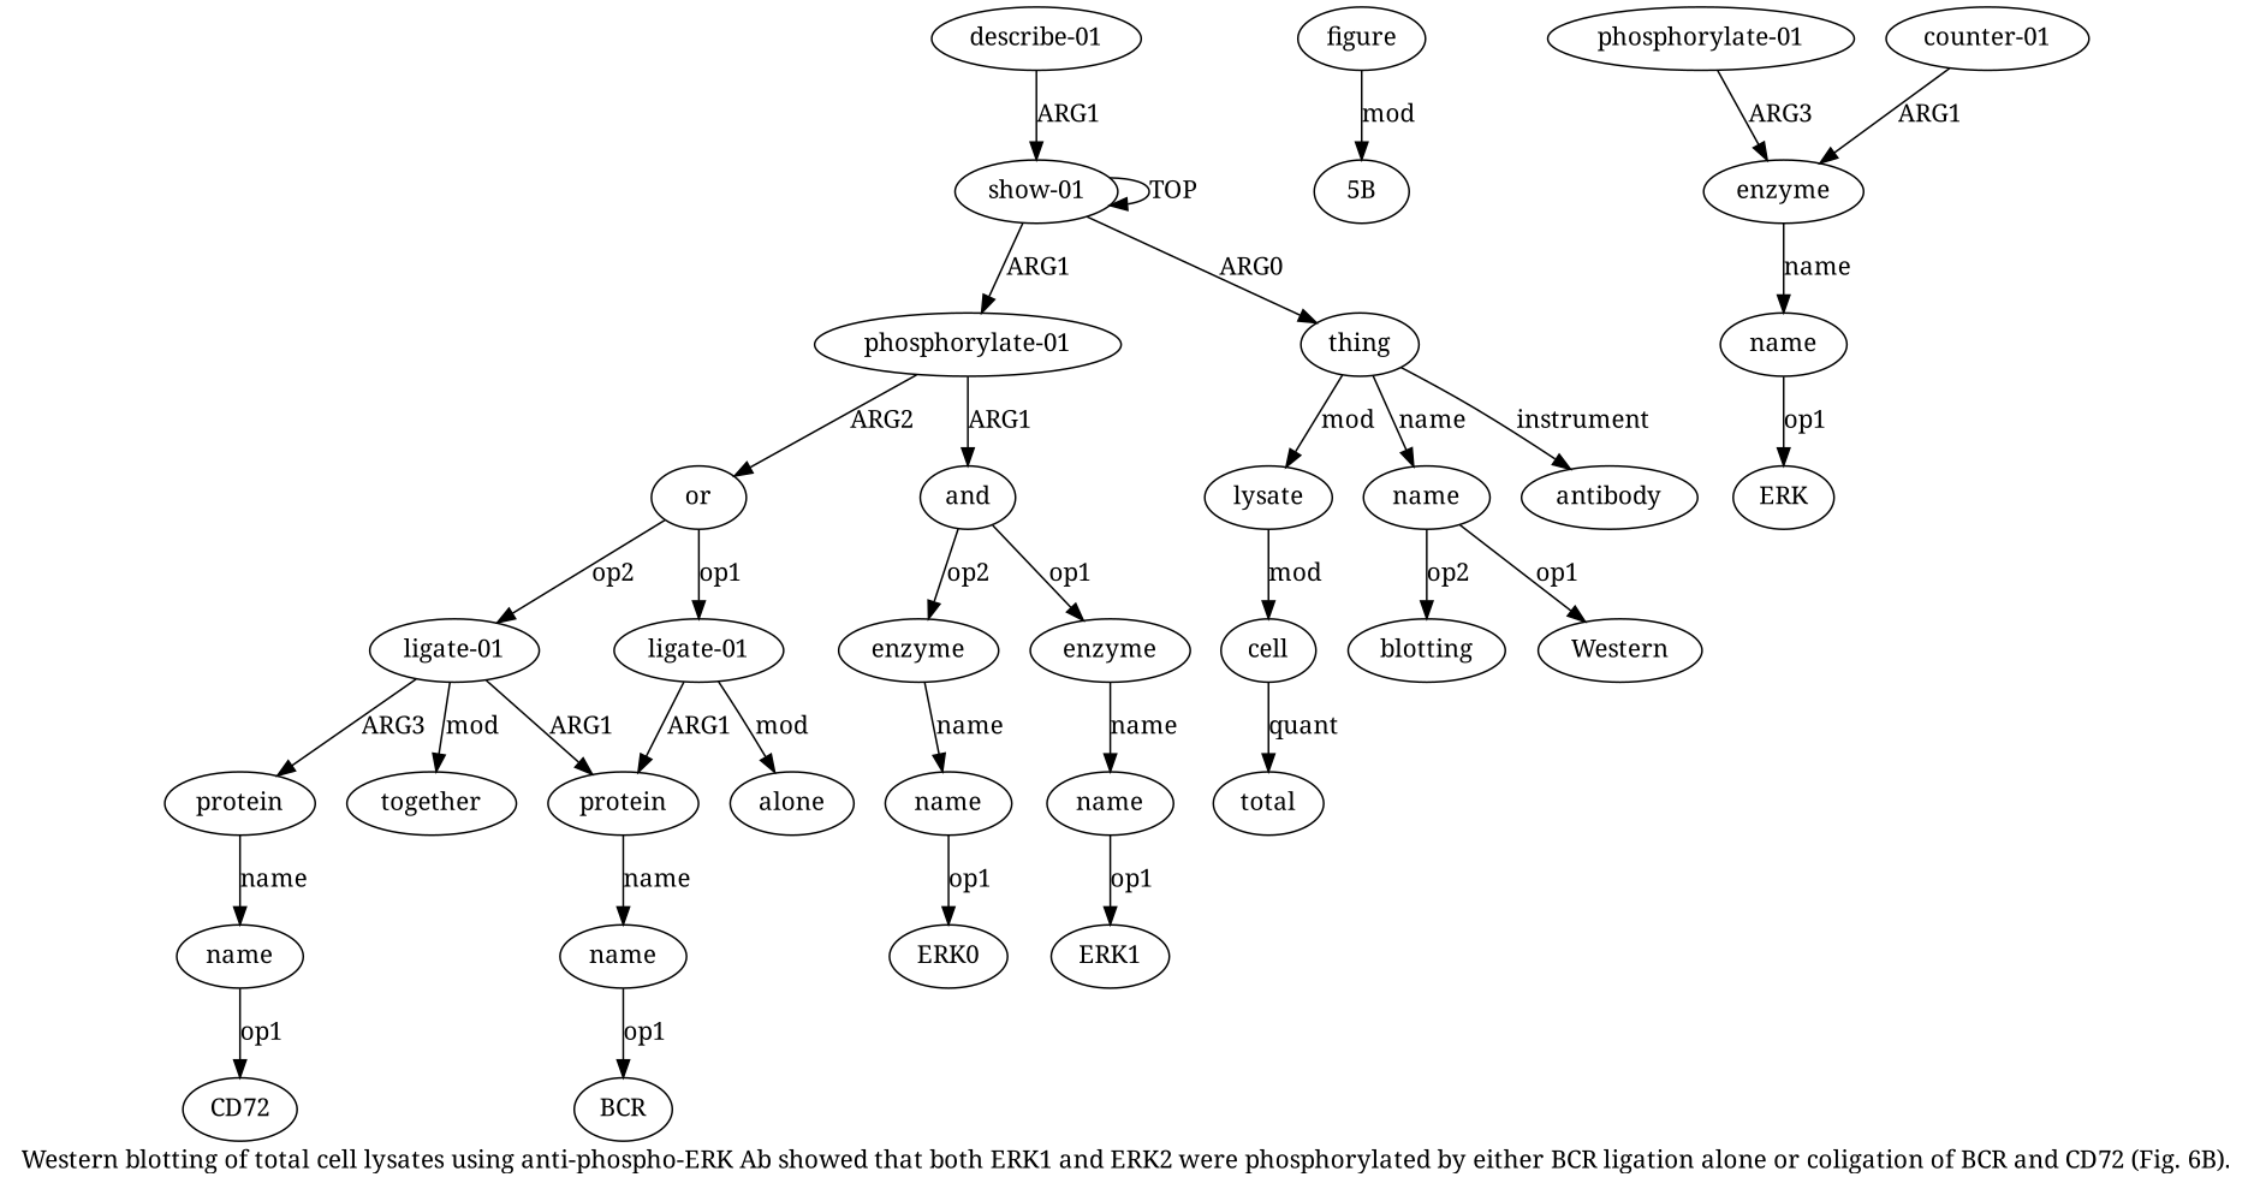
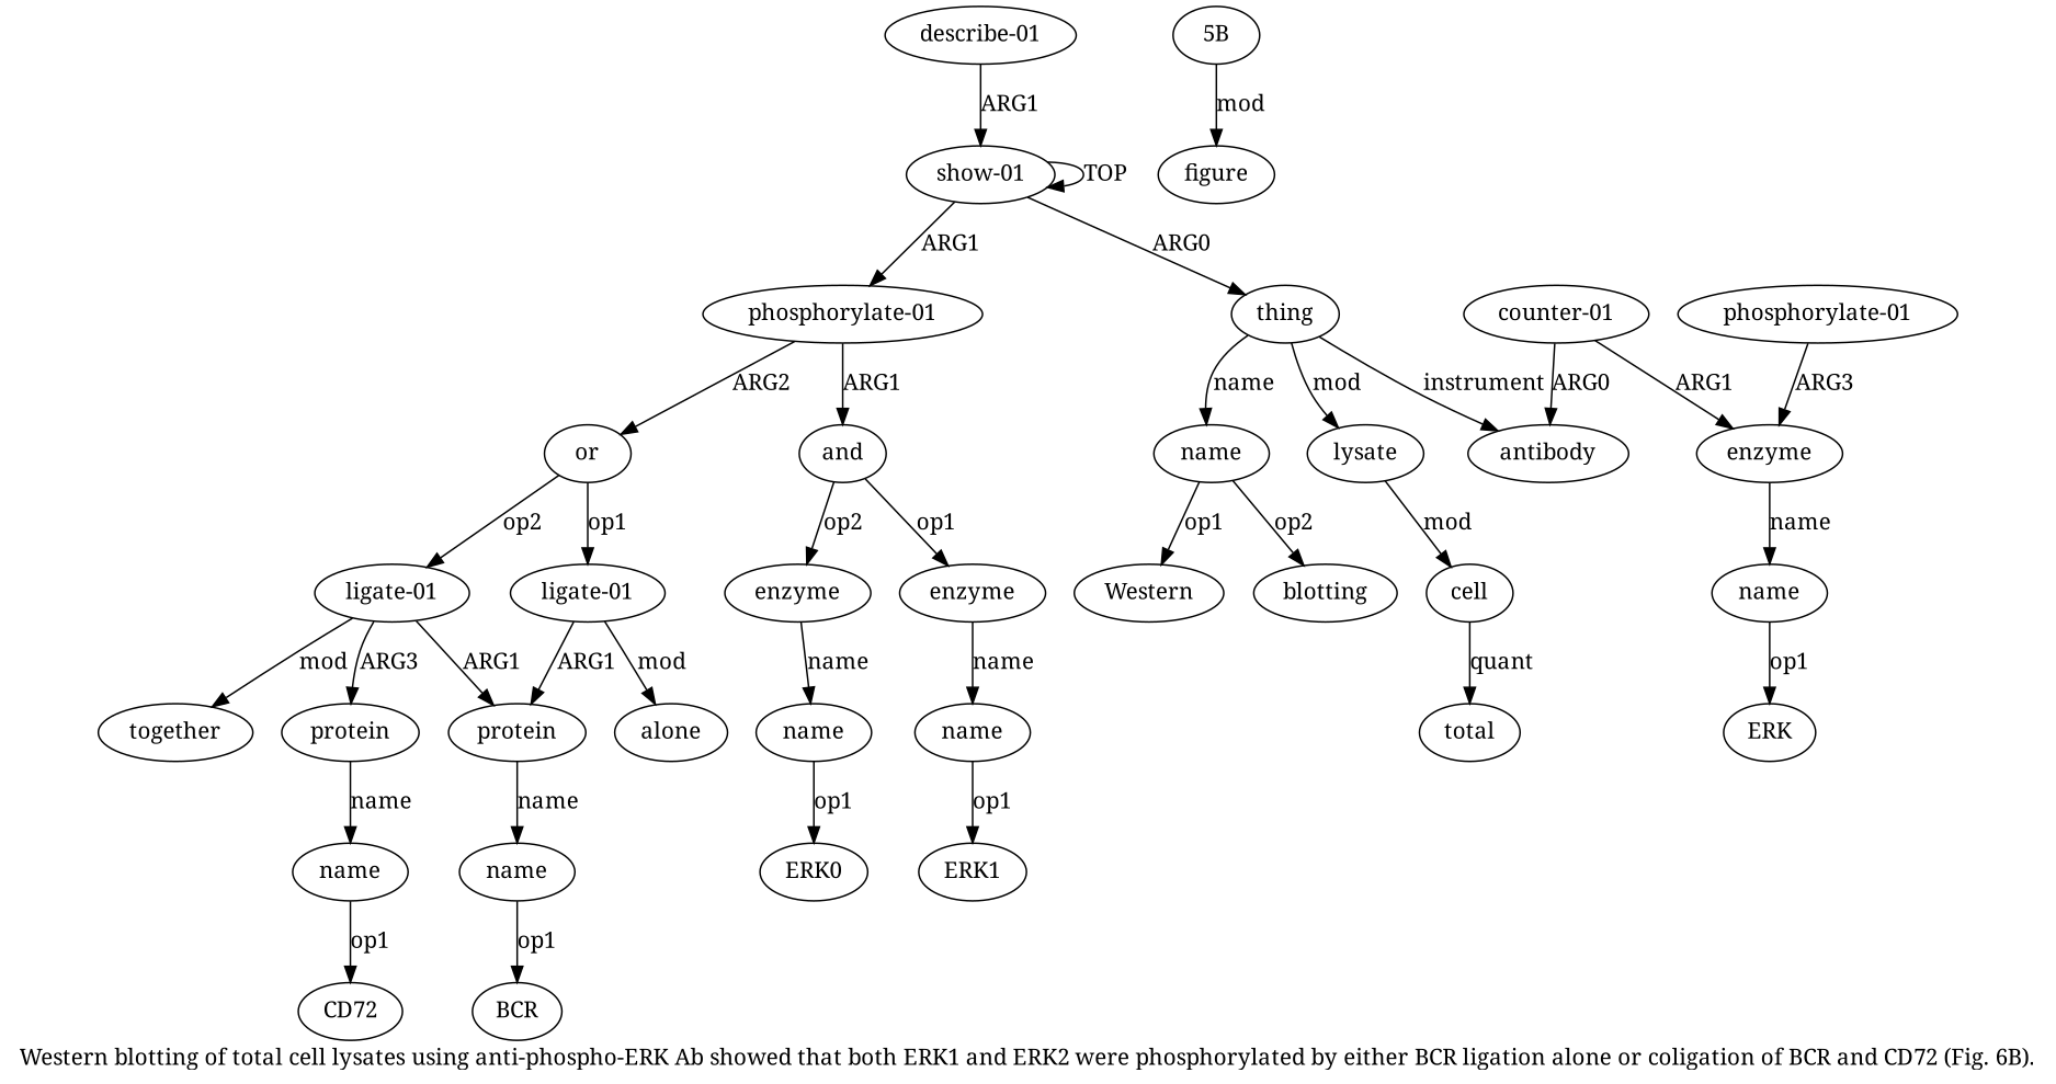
  digraph {
    fontname="Noto Serif"
    label="Western blotting of total cell lysates using anti-phospho-ERK Ab showed that both ERK1 and ERK2 were phosphorylated by either BCR ligation alone or coligation of BCR and CD72 (Fig. 6B)."
    node [color=black fontname="Noto Serif" gold_ind=-1 gold_label=name test_ind=-1 test_label=name]
    edge [color=black fontname="Noto Serif" gold_label=op1 test_label=op1]
    n1 [gold_ind=20 label=name test_ind=20]
    n2 [gold_label=BCR label=BCR test_label=BCR]
    n3 [gold_ind=21 gold_label=alone label=alone test_ind=21 test_label=alone]
    n4 [gold_ind=22 gold_label="ligate-01" label="ligate-01" test_ind=22 test_label="ligate-01"]
    n5 [gold_ind=23 gold_label=protein label=protein test_ind=23 test_label=protein]
    n6 [gold_ind=25 gold_label=together label=together test_ind=25 test_label=together]
    n7 [gold_ind=19 gold_label=protein label=protein test_ind=19 test_label=protein]
    n8 [gold_ind=24 label=name test_ind=24]
    n9 [gold_label=CD72 label=CD72 test_label=CD72]
    n10 [gold_ind=26 gold_label="describe-01" label="describe-01" test_ind=26 test_label="describe-01"]
    n11 [gold_ind=0 gold_label="show-01" label="show-01" test_ind=0 test_label="show-01"]
    n12 [gold_ind=27 gold_label=figure label=figure test_ind=27 test_label=figure]
    n13 [gold_label="6B" label="5B" test_label="6B"]
    n14 [gold_ind=11 gold_label="phosphorylate-01" label="phosphorylate-01" test_ind=11 test_label="phosphorylate-01"]
    n15 [gold_ind=1 gold_label=thing label=thing test_ind=1 test_label=thing]
    n16 [gold_ind=17 gold_label=or label=or test_ind=17 test_label=or]
    n17 [gold_ind=12 gold_label=and label=and test_ind=12 test_label=and]
    n18 [gold_ind=3 gold_label=lysate label=lysate test_ind=3 test_label=lysate]
    n19 [gold_ind=2 label=name test_ind=2]
    n20 [gold_ind=6 gold_label=antibody label=antibody test_ind=6 test_label=antibody]
    n21 [gold_label=ERK2 label=ERK0 test_label=ERK2]
    n22 [gold_label=blotting label=blotting test_label=blotting]
    n23 [gold_label=Western label=Western test_label=Western]
    n24 [gold_ind=15 gold_label=enzyme label=enzyme test_ind=15 test_label=enzyme]
    n25 [gold_ind=16 label=name test_ind=16]
    n26 [gold_ind=14 label=name test_ind=14]
    n27 [gold_label=ERK1 label=ERK1 test_label=ERK1]
    n28 [gold_ind=18 gold_label="ligate-01" label="ligate-01" test_ind=18 test_label="ligate-01"]
    n29 [gold_ind=13 gold_label=enzyme label=enzyme test_ind=13 test_label=enzyme]
    n30 [gold_ind=10 gold_label="phosphorylate-01" label="phosphorylate-01" test_ind=10 test_label="phosphorylate-01"]
    n31 [gold_ind=8 gold_label=enzyme label=enzyme test_ind=8 test_label=enzyme]
    n32 [gold_ind=9 label=name test_ind=9]
    n33 [gold_label=ERK label=ERK test_label=ERK]
    n34 [gold_ind=4 gold_label=cell label=cell test_ind=4 test_label=cell]
    n35 [gold_ind=5 gold_label=total label=total test_ind=5 test_label=total]
    n36 [gold_ind=7 gold_label="counter-01" label="counter-01" test_ind=7 test_label="counter-01"]
    n1 -> n2 [label=op1]
    n4 -> n5 [gold_label=ARG3 label=ARG3 test_label=ARG3]
    n4 -> n6 [gold_label=mod label=mod test_label=mod]
    n4 -> n7 [gold_label=ARG1 label=ARG1 test_label=ARG1]
    n5 -> n8 [gold_label=name label=name test_label=name]
    n7 -> n1 [gold_label=name label=name test_label=name]
    n8 -> n9 [label=op1]
    n10 -> n11 [gold_label=ARG1 label=ARG1 test_label=ARG1]
    n11 -> n11 [gold_label=TOP label=TOP test_label=TOP]
    n11 -> n14 [gold_label=ARG1 label=ARG1 test_label=ARG1]
    n11 -> n15 [gold_label=ARG0 label=ARG0 test_label=ARG0]
-   n12 -> n13 [gold_label=mod label=mod test_label=mod]
+   n13 -> n12 [gold_label=mod label=mod test_label=mod]
    n14 -> n16 [gold_label=ARG2 label=ARG2 test_label=ARG2]
    n14 -> n17 [gold_label=ARG1 label=ARG1 test_label=ARG1]
    n15 -> n18 [gold_label=mod label=mod test_label=mod]
    n15 -> n19 [gold_label=name label=name test_label=name]
    n15 -> n20 [gold_label=instrument label=instrument test_label=instrument]
    n16 -> n4 [gold_label=op2 label=op2 test_label=op2]
    n16 -> n28 [label=op1]
    n17 -> n24 [gold_label=op2 label=op2 test_label=op2]
    n17 -> n29 [label=op1]
    n18 -> n34 [gold_label=mod label=mod test_label=mod]
    n19 -> n22 [gold_label=op2 label=op2 test_label=op2]
    n19 -> n23 [label=op1]
    n24 -> n25 [gold_label=name label=name test_label=name]
    n25 -> n21 [label=op1]
    n26 -> n27 [label=op1]
    n28 -> n3 [gold_label=mod label=mod test_label=mod]
    n28 -> n7 [gold_label=ARG1 label=ARG1 test_label=ARG1]
    n29 -> n26 [gold_label=name label=name test_label=name]
    n30 -> n31 [gold_label=ARG3 label=ARG3 test_label=ARG3]
    n31 -> n32 [gold_label=name label=name test_label=name]
    n32 -> n33 [label=op1]
    n34 -> n35 [gold_label=quant label=quant test_label=quant]
+   n36 -> n20 [gold_label=ARG0 label=ARG0 test_label=ARG0]
    n36 -> n31 [gold_label=ARG1 label=ARG1 test_label=ARG1]
  }
